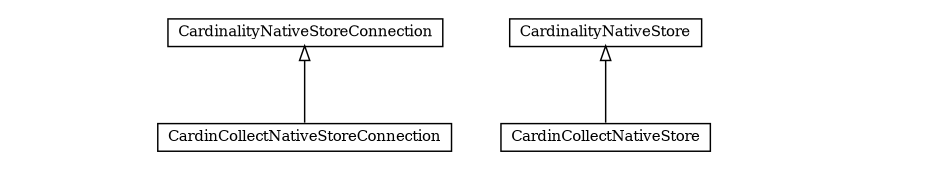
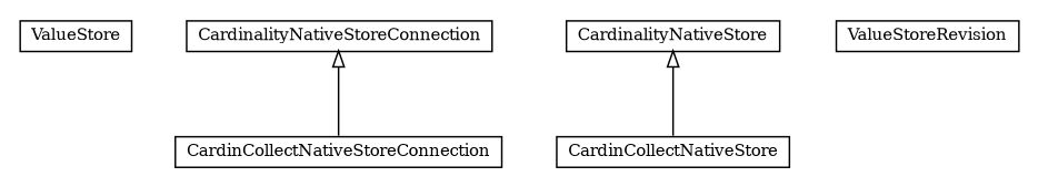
  digraph {
    fontname="DejaVu Serif"
    nodesep=0.25
    ranksep=0.5
    node [fontcolor=black fontname="DejaVu Serif" fontsize=10.0 shape=plaintext]
    edge [arrowtail=empty dir=back fontname="DejaVu Serif" fontsize=10 headport=p labelfontname=Helvetica labelfontsize=10 tailport=p]
+   n1 [label=<<table title="org.universAAL.context.sesame.sail.ValueStore" border="0" cellborder="1" cellspacing="0" cellpadding="2" port="p" href="./ValueStore.html"> 		<tr><td><table border="0" cellspacing="0" cellpadding="1"> <tr><td align="center" balign="center"> ValueStore </td></tr> 		</table></td></tr> 		</table>>]
    n2 [label=<<table title="org.universAAL.context.sesame.sail.CardinalityNativeStoreConnection" border="0" cellborder="1" cellspacing="0" cellpadding="2" port="p" href="./CardinalityNativeStoreConnection.html"> 		<tr><td><table border="0" cellspacing="0" cellpadding="1"> <tr><td align="center" balign="center"> CardinalityNativeStoreConnection </td></tr> 		</table></td></tr> 		</table>>]
    n3 [label=<<table title="org.universAAL.context.sesame.sail.CardinCollectNativeStoreConnection" border="0" cellborder="1" cellspacing="0" cellpadding="2" port="p" href="./CardinCollectNativeStoreConnection.html"> 		<tr><td><table border="0" cellspacing="0" cellpadding="1"> <tr><td align="center" balign="center"> CardinCollectNativeStoreConnection </td></tr> 		</table></td></tr> 		</table>>]
    n4 [label=<<table title="org.universAAL.context.sesame.sail.CardinCollectNativeStore" border="0" cellborder="1" cellspacing="0" cellpadding="2" port="p" href="./CardinCollectNativeStore.html"> 		<tr><td><table border="0" cellspacing="0" cellpadding="1"> <tr><td align="center" balign="center"> CardinCollectNativeStore </td></tr> 		</table></td></tr> 		</table>>]
    n5 [label=<<table title="org.universAAL.context.sesame.sail.CardinalityNativeStore" border="0" cellborder="1" cellspacing="0" cellpadding="2" port="p" href="./CardinalityNativeStore.html"> 		<tr><td><table border="0" cellspacing="0" cellpadding="1"> <tr><td align="center" balign="center"> CardinalityNativeStore </td></tr> 		</table></td></tr> 		</table>>]
+   n6 [label=<<table title="org.universAAL.context.sesame.sail.ValueStoreRevision" border="0" cellborder="1" cellspacing="0" cellpadding="2" port="p" href="./ValueStoreRevision.html"> 		<tr><td><table border="0" cellspacing="0" cellpadding="1"> <tr><td align="center" balign="center"> ValueStoreRevision </td></tr> 		</table></td></tr> 		</table>>]
    n2 -> n3
    n5 -> n4
  }
